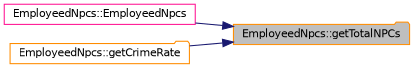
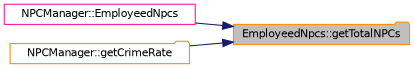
  digraph {
    rankdir=RL
    node [color=darkorange fillcolor=white fontname=Helvetica fontsize=10 shape=folder style=filled]
    edge [color=midnightblue dir=back fontname=Helvetica fontsize=10 labelfontname=Helvetica labelfontsize=10 style=solid]
    n1 [fillcolor=grey75 fontcolor=black height=0.2 label="EmployeedNpcs::getTotalNPCs" width=0.4]
-   n2 [color=deeppink height=0.2 label="EmployeedNpcs::EmployeedNpcs" shape=box width=0.4]
-   n3 [height=0.2 label="EmployeedNpcs::getCrimeRate" width=0.4]
+   n2 [color=deeppink height=0.2 label="NPCManager::EmployeedNpcs" shape=box width=0.4]
+   n3 [height=0.2 label="NPCManager::getCrimeRate" width=0.4]
    n1 -> n2
    n1 -> n3
  }
